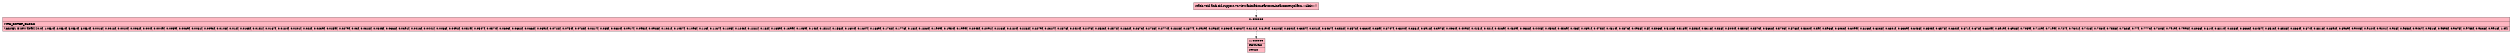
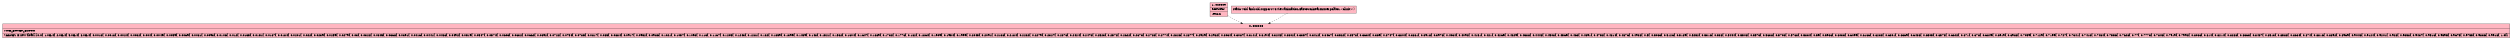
  digraph {
    node [shape=record style=filled fillcolor=lightpink]
    edge [style=dashed]
    n1 [label="{0\:\ 0x0000|MTH_ENTER_BLOCK\l|VALUES = new float[]\{0.0f, 1.0E\-4f, 2.0E\-4f, 5.0E\-4f, 8.0E\-4f, 0.0013f, 0.0018f, 0.0024f, 0.0032f, 0.004f, 0.0049f, 0.0059f, 0.0069f, 0.0081f, 0.0093f, 0.0106f, 0.012f, 0.0135f, 0.0151f, 0.0167f, 0.0184f, 0.0201f, 0.022f, 0.0239f, 0.0259f, 0.0279f, 0.03f, 0.0322f, 0.0345f, 0.0368f, 0.0391f, 0.0416f, 0.0441f, 0.0466f, 0.0492f, 0.0519f, 0.0547f, 0.0574f, 0.0603f, 0.0632f, 0.0662f, 0.0692f, 0.0722f, 0.0754f, 0.0785f, 0.0817f, 0.085f, 0.0884f, 0.0917f, 0.0952f, 0.0986f, 0.1021f, 0.1057f, 0.1093f, 0.113f, 0.1167f, 0.1205f, 0.1243f, 0.1281f, 0.132f, 0.1359f, 0.1399f, 0.1439f, 0.148f, 0.1521f, 0.1562f, 0.1604f, 0.1647f, 0.1689f, 0.1732f, 0.1776f, 0.182f, 0.1864f, 0.1909f, 0.1954f, 0.1999f, 0.2045f, 0.2091f, 0.2138f, 0.2184f, 0.2232f, 0.2279f, 0.2327f, 0.2376f, 0.2424f, 0.2473f, 0.2523f, 0.2572f, 0.2622f, 0.2673f, 0.2723f, 0.2774f, 0.2826f, 0.2877f, 0.2929f, 0.2982f, 0.3034f, 0.3087f, 0.3141f, 0.3194f, 0.3248f, 0.3302f, 0.3357f, 0.3412f, 0.3467f, 0.3522f, 0.3578f, 0.3634f, 0.369f, 0.3747f, 0.3804f, 0.3861f, 0.3918f, 0.3976f, 0.4034f, 0.4092f, 0.4151f, 0.421f, 0.4269f, 0.4329f, 0.4388f, 0.4448f, 0.4508f, 0.4569f, 0.463f, 0.4691f, 0.4752f, 0.4814f, 0.4876f, 0.4938f, 0.5f, 0.5063f, 0.5126f, 0.5189f, 0.5252f, 0.5316f, 0.538f, 0.5444f, 0.5508f, 0.5573f, 0.5638f, 0.5703f, 0.5768f, 0.5834f, 0.59f, 0.5966f, 0.6033f, 0.6099f, 0.6166f, 0.6233f, 0.6301f, 0.6369f, 0.6436f, 0.6505f, 0.6573f, 0.6642f, 0.671f, 0.678f, 0.6849f, 0.6919f, 0.6988f, 0.7059f, 0.7129f, 0.7199f, 0.727f, 0.7341f, 0.7413f, 0.7484f, 0.7556f, 0.7628f, 0.77f, 0.7773f, 0.7846f, 0.7919f, 0.7992f, 0.8066f, 0.814f, 0.8214f, 0.8288f, 0.8363f, 0.8437f, 0.8513f, 0.8588f, 0.8664f, 0.874f, 0.8816f, 0.8892f, 0.8969f, 0.9046f, 0.9124f, 0.9201f, 0.928f, 0.9358f, 0.9437f, 0.9516f, 0.9595f, 0.9675f, 0.9755f, 0.9836f, 0.9918f, 1.0f\}\l}"]
    n2 [label="{1\:\ 0x0009|RETURN\l|return\l}"]
    n3 [label="{static void android.support.v4.view.animation.FastOutLinearInInterpolator.\<clinit\>() }"]
-   n1 -> n2
+   n2 -> n1
    n3 -> n1
  }
